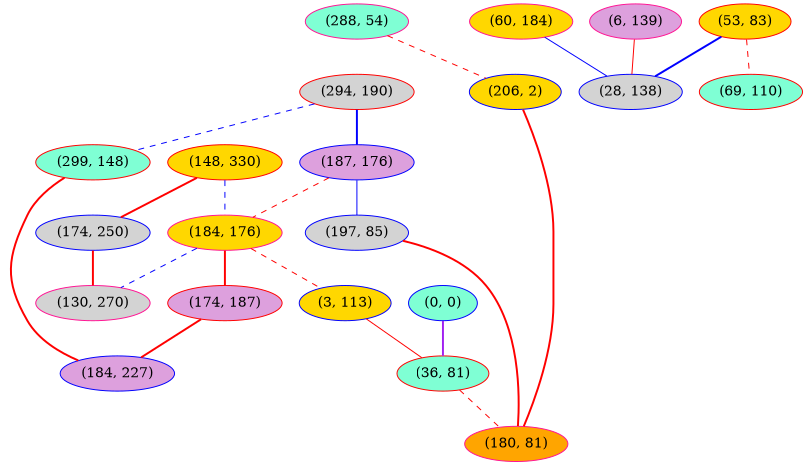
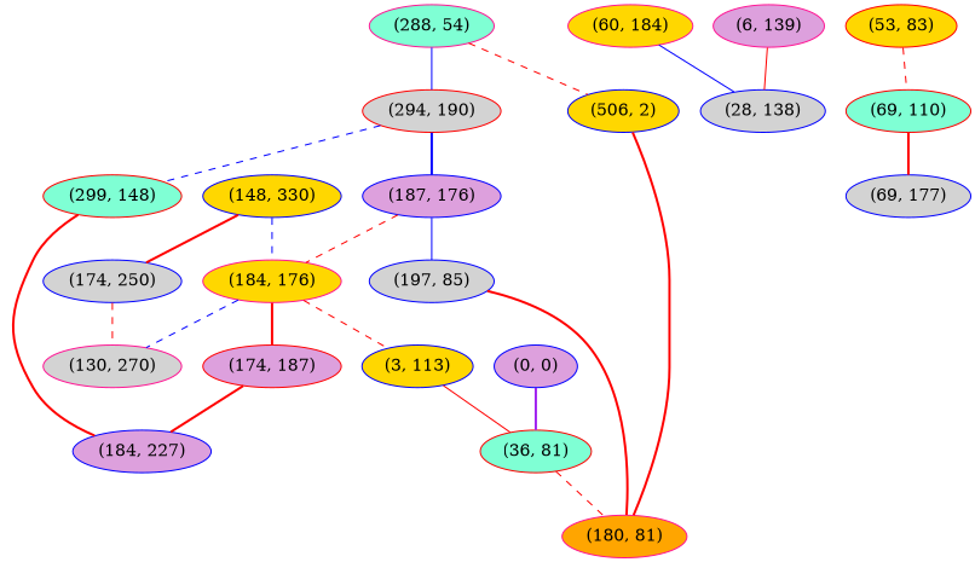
  graph {
    node [color=blue fillcolor=lightgrey style=filled]
    edge [color=red style=bold weight=1]
    "(288, 54)" [color=deeppink fillcolor=aquamarine]
    "(294, 190)" [color=red]
-   "(206, 2)" [fillcolor=gold]
+   "(206, 2)" [fillcolor=gold label="(506, 2)"]
    "(299, 148)" [color=red fillcolor=aquamarine]
    "(187, 176)" [fillcolor=plum]
    "(180, 81)" [color=deeppink fillcolor=orange]
    "(184, 227)" [fillcolor=plum]
    "(197, 85)"
    "(184, 176)" [color=deeppink fillcolor=gold]
-   "(148, 330)" [color=red fillcolor=gold]
+   "(148, 330)" [fillcolor=gold]
    "(174, 250)"
    "(130, 270)" [color=deeppink]
    "(3, 113)" [fillcolor=gold]
    "(174, 187)" [color=red fillcolor=plum]
    "(60, 184)" [color=deeppink fillcolor=gold]
    "(28, 138)"
    "(6, 139)" [color=deeppink fillcolor=plum]
    "(36, 81)" [color=red fillcolor=aquamarine]
    "(53, 83)" [color=red fillcolor=gold]
    "(69, 110)" [color=red fillcolor=aquamarine]
-   "(0, 0)" [fillcolor=aquamarine]
+   "(69, 177)"
+   "(0, 0)" [fillcolor=plum]
+   "(288, 54)" -- "(294, 190)" [color=blue style=solid weight=3]
    "(288, 54)" -- "(206, 2)" [style=dashed]
    "(294, 190)" -- "(299, 148)" [color=blue style=dashed weight=3]
    "(294, 190)" -- "(187, 176)" [color=blue weight=3]
    "(206, 2)" -- "(180, 81)"
    "(299, 148)" -- "(184, 227)"
    "(187, 176)" -- "(197, 85)" [color=blue style=solid weight=3]
    "(187, 176)" -- "(184, 176)" [style=dashed]
    "(197, 85)" -- "(180, 81)"
    "(184, 176)" -- "(130, 270)" [color=blue style=dashed weight=3]
    "(184, 176)" -- "(3, 113)" [style=dashed]
    "(184, 176)" -- "(174, 187)"
    "(148, 330)" -- "(184, 176)" [color=blue style=dashed weight=3]
    "(148, 330)" -- "(174, 250)"
-   "(174, 250)" -- "(130, 270)"
+   "(174, 250)" -- "(130, 270)" [style=dashed]
    "(3, 113)" -- "(36, 81)" [style=solid]
    "(174, 187)" -- "(184, 227)"
    "(60, 184)" -- "(28, 138)" [color=blue style=solid weight=3]
    "(6, 139)" -- "(28, 138)" [style=solid]
    "(36, 81)" -- "(180, 81)" [style=dashed]
-   "(53, 83)" -- "(28, 138)" [color=blue weight=3]
    "(53, 83)" -- "(69, 110)" [style=dashed]
+   "(69, 110)" -- "(69, 177)"
    "(0, 0)" -- "(36, 81)" [color=purple weight=4]
  }
